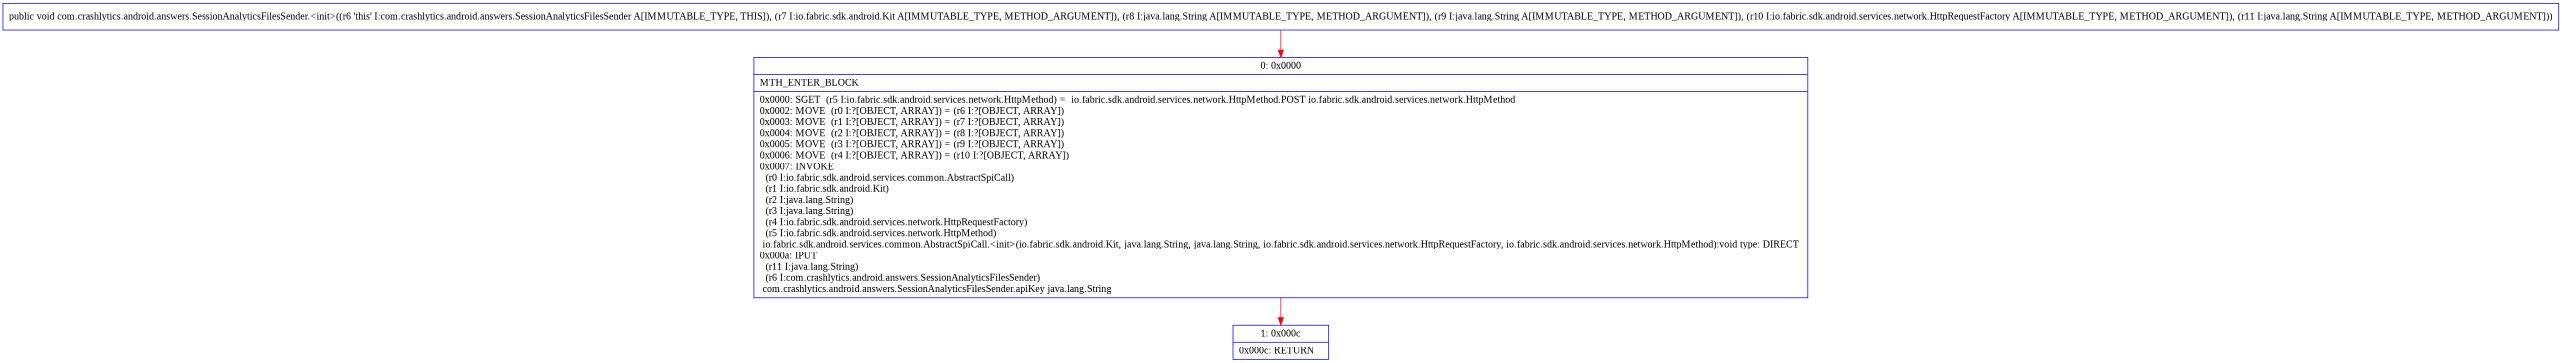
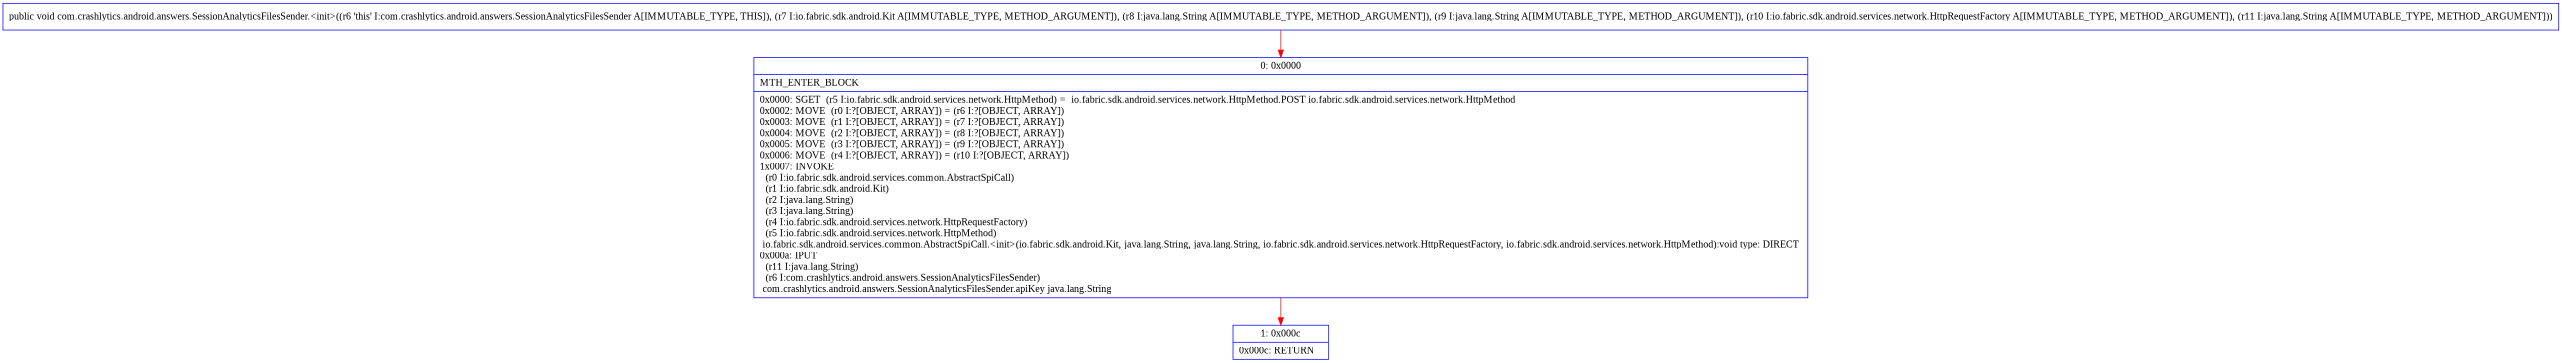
  digraph {
    fontname="Liberation Serif"
    node [shape=record color=blue fontname="Liberation Serif"]
    edge [color=red fontname="Liberation Serif"]
-   n1 [label="{0\:\ 0x0000|MTH_ENTER_BLOCK\l|0x0000: SGET  (r5 I:io.fabric.sdk.android.services.network.HttpMethod) =  io.fabric.sdk.android.services.network.HttpMethod.POST io.fabric.sdk.android.services.network.HttpMethod \l0x0002: MOVE  (r0 I:?[OBJECT, ARRAY]) = (r6 I:?[OBJECT, ARRAY]) \l0x0003: MOVE  (r1 I:?[OBJECT, ARRAY]) = (r7 I:?[OBJECT, ARRAY]) \l0x0004: MOVE  (r2 I:?[OBJECT, ARRAY]) = (r8 I:?[OBJECT, ARRAY]) \l0x0005: MOVE  (r3 I:?[OBJECT, ARRAY]) = (r9 I:?[OBJECT, ARRAY]) \l0x0006: MOVE  (r4 I:?[OBJECT, ARRAY]) = (r10 I:?[OBJECT, ARRAY]) \l0x0007: INVOKE  \l  (r0 I:io.fabric.sdk.android.services.common.AbstractSpiCall)\l  (r1 I:io.fabric.sdk.android.Kit)\l  (r2 I:java.lang.String)\l  (r3 I:java.lang.String)\l  (r4 I:io.fabric.sdk.android.services.network.HttpRequestFactory)\l  (r5 I:io.fabric.sdk.android.services.network.HttpMethod)\l io.fabric.sdk.android.services.common.AbstractSpiCall.\<init\>(io.fabric.sdk.android.Kit, java.lang.String, java.lang.String, io.fabric.sdk.android.services.network.HttpRequestFactory, io.fabric.sdk.android.services.network.HttpMethod):void type: DIRECT \l0x000a: IPUT  \l  (r11 I:java.lang.String)\l  (r6 I:com.crashlytics.android.answers.SessionAnalyticsFilesSender)\l com.crashlytics.android.answers.SessionAnalyticsFilesSender.apiKey java.lang.String \l}"]
+   n1 [label="{0\:\ 0x0000|MTH_ENTER_BLOCK\l|0x0000: SGET  (r5 I:io.fabric.sdk.android.services.network.HttpMethod) =  io.fabric.sdk.android.services.network.HttpMethod.POST io.fabric.sdk.android.services.network.HttpMethod \l0x0002: MOVE  (r0 I:?[OBJECT, ARRAY]) = (r6 I:?[OBJECT, ARRAY]) \l0x0003: MOVE  (r1 I:?[OBJECT, ARRAY]) = (r7 I:?[OBJECT, ARRAY]) \l0x0004: MOVE  (r2 I:?[OBJECT, ARRAY]) = (r8 I:?[OBJECT, ARRAY]) \l0x0005: MOVE  (r3 I:?[OBJECT, ARRAY]) = (r9 I:?[OBJECT, ARRAY]) \l0x0006: MOVE  (r4 I:?[OBJECT, ARRAY]) = (r10 I:?[OBJECT, ARRAY]) \l1x0007: INVOKE  \l  (r0 I:io.fabric.sdk.android.services.common.AbstractSpiCall)\l  (r1 I:io.fabric.sdk.android.Kit)\l  (r2 I:java.lang.String)\l  (r3 I:java.lang.String)\l  (r4 I:io.fabric.sdk.android.services.network.HttpRequestFactory)\l  (r5 I:io.fabric.sdk.android.services.network.HttpMethod)\l io.fabric.sdk.android.services.common.AbstractSpiCall.\<init\>(io.fabric.sdk.android.Kit, java.lang.String, java.lang.String, io.fabric.sdk.android.services.network.HttpRequestFactory, io.fabric.sdk.android.services.network.HttpMethod):void type: DIRECT \l0x000a: IPUT  \l  (r11 I:java.lang.String)\l  (r6 I:com.crashlytics.android.answers.SessionAnalyticsFilesSender)\l com.crashlytics.android.answers.SessionAnalyticsFilesSender.apiKey java.lang.String \l}"]
    n2 [label="{1\:\ 0x000c|0x000c: RETURN   \l}"]
    n3 [label="{public void com.crashlytics.android.answers.SessionAnalyticsFilesSender.\<init\>((r6 'this' I:com.crashlytics.android.answers.SessionAnalyticsFilesSender A[IMMUTABLE_TYPE, THIS]), (r7 I:io.fabric.sdk.android.Kit A[IMMUTABLE_TYPE, METHOD_ARGUMENT]), (r8 I:java.lang.String A[IMMUTABLE_TYPE, METHOD_ARGUMENT]), (r9 I:java.lang.String A[IMMUTABLE_TYPE, METHOD_ARGUMENT]), (r10 I:io.fabric.sdk.android.services.network.HttpRequestFactory A[IMMUTABLE_TYPE, METHOD_ARGUMENT]), (r11 I:java.lang.String A[IMMUTABLE_TYPE, METHOD_ARGUMENT])) }"]
    n1 -> n2
    n3 -> n1
  }
